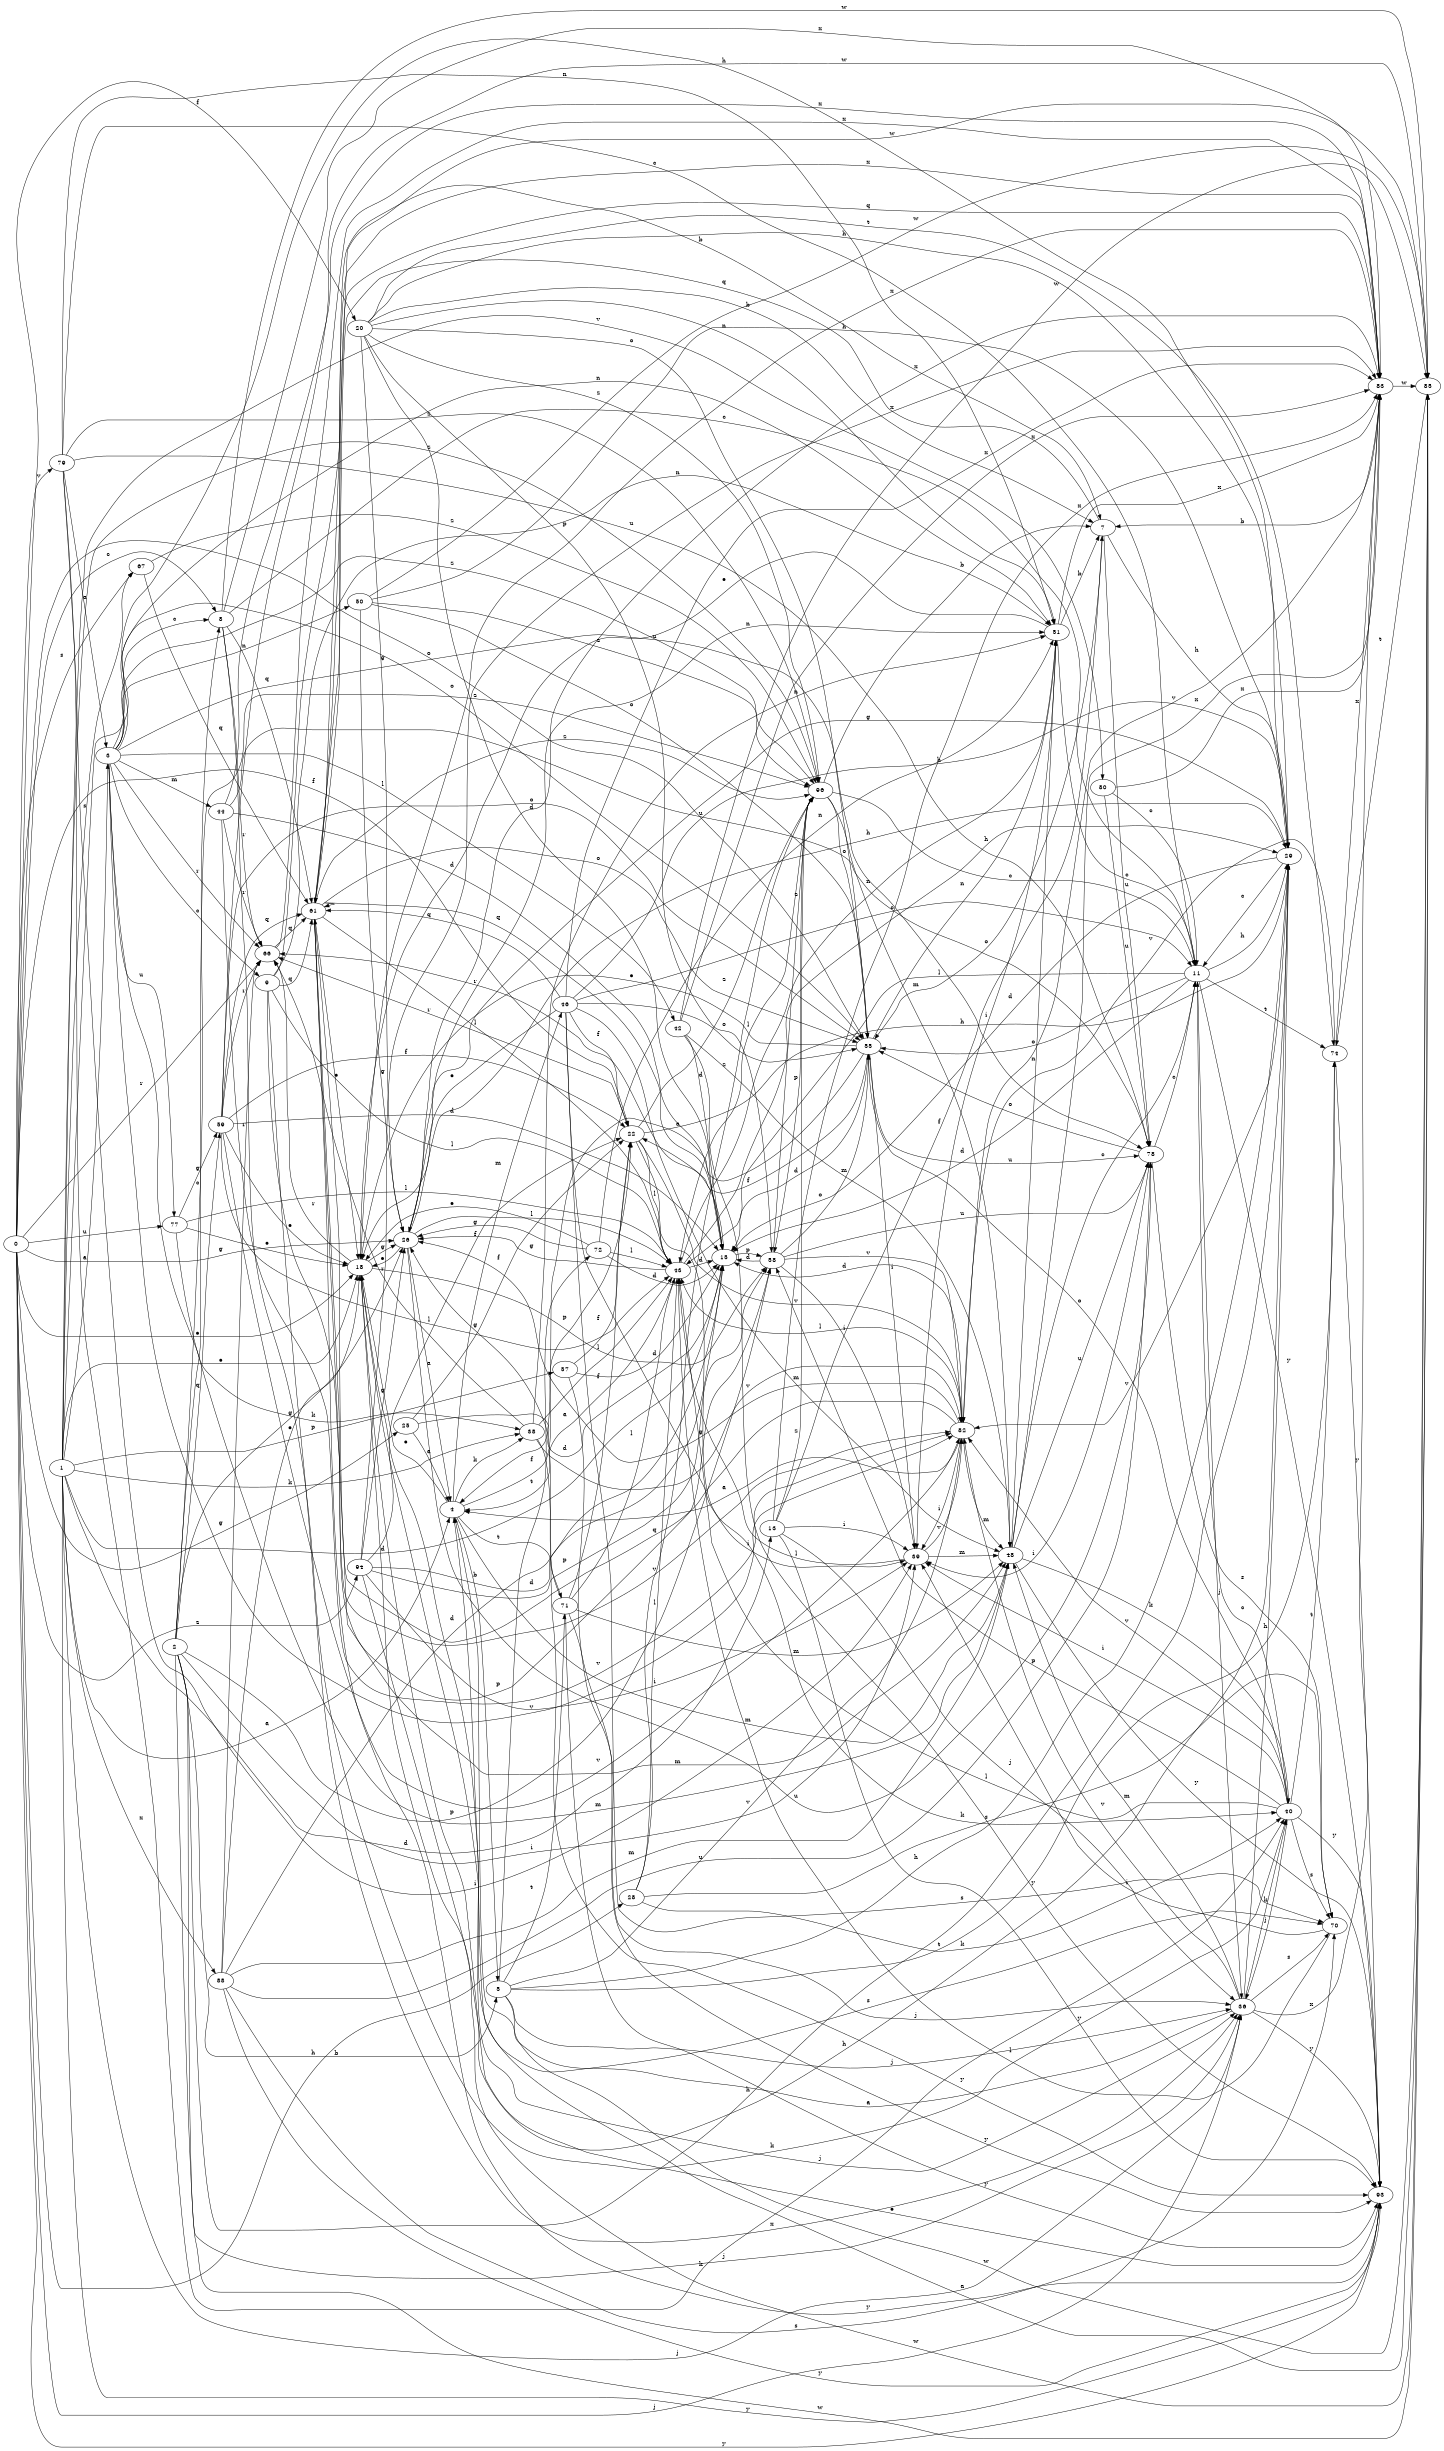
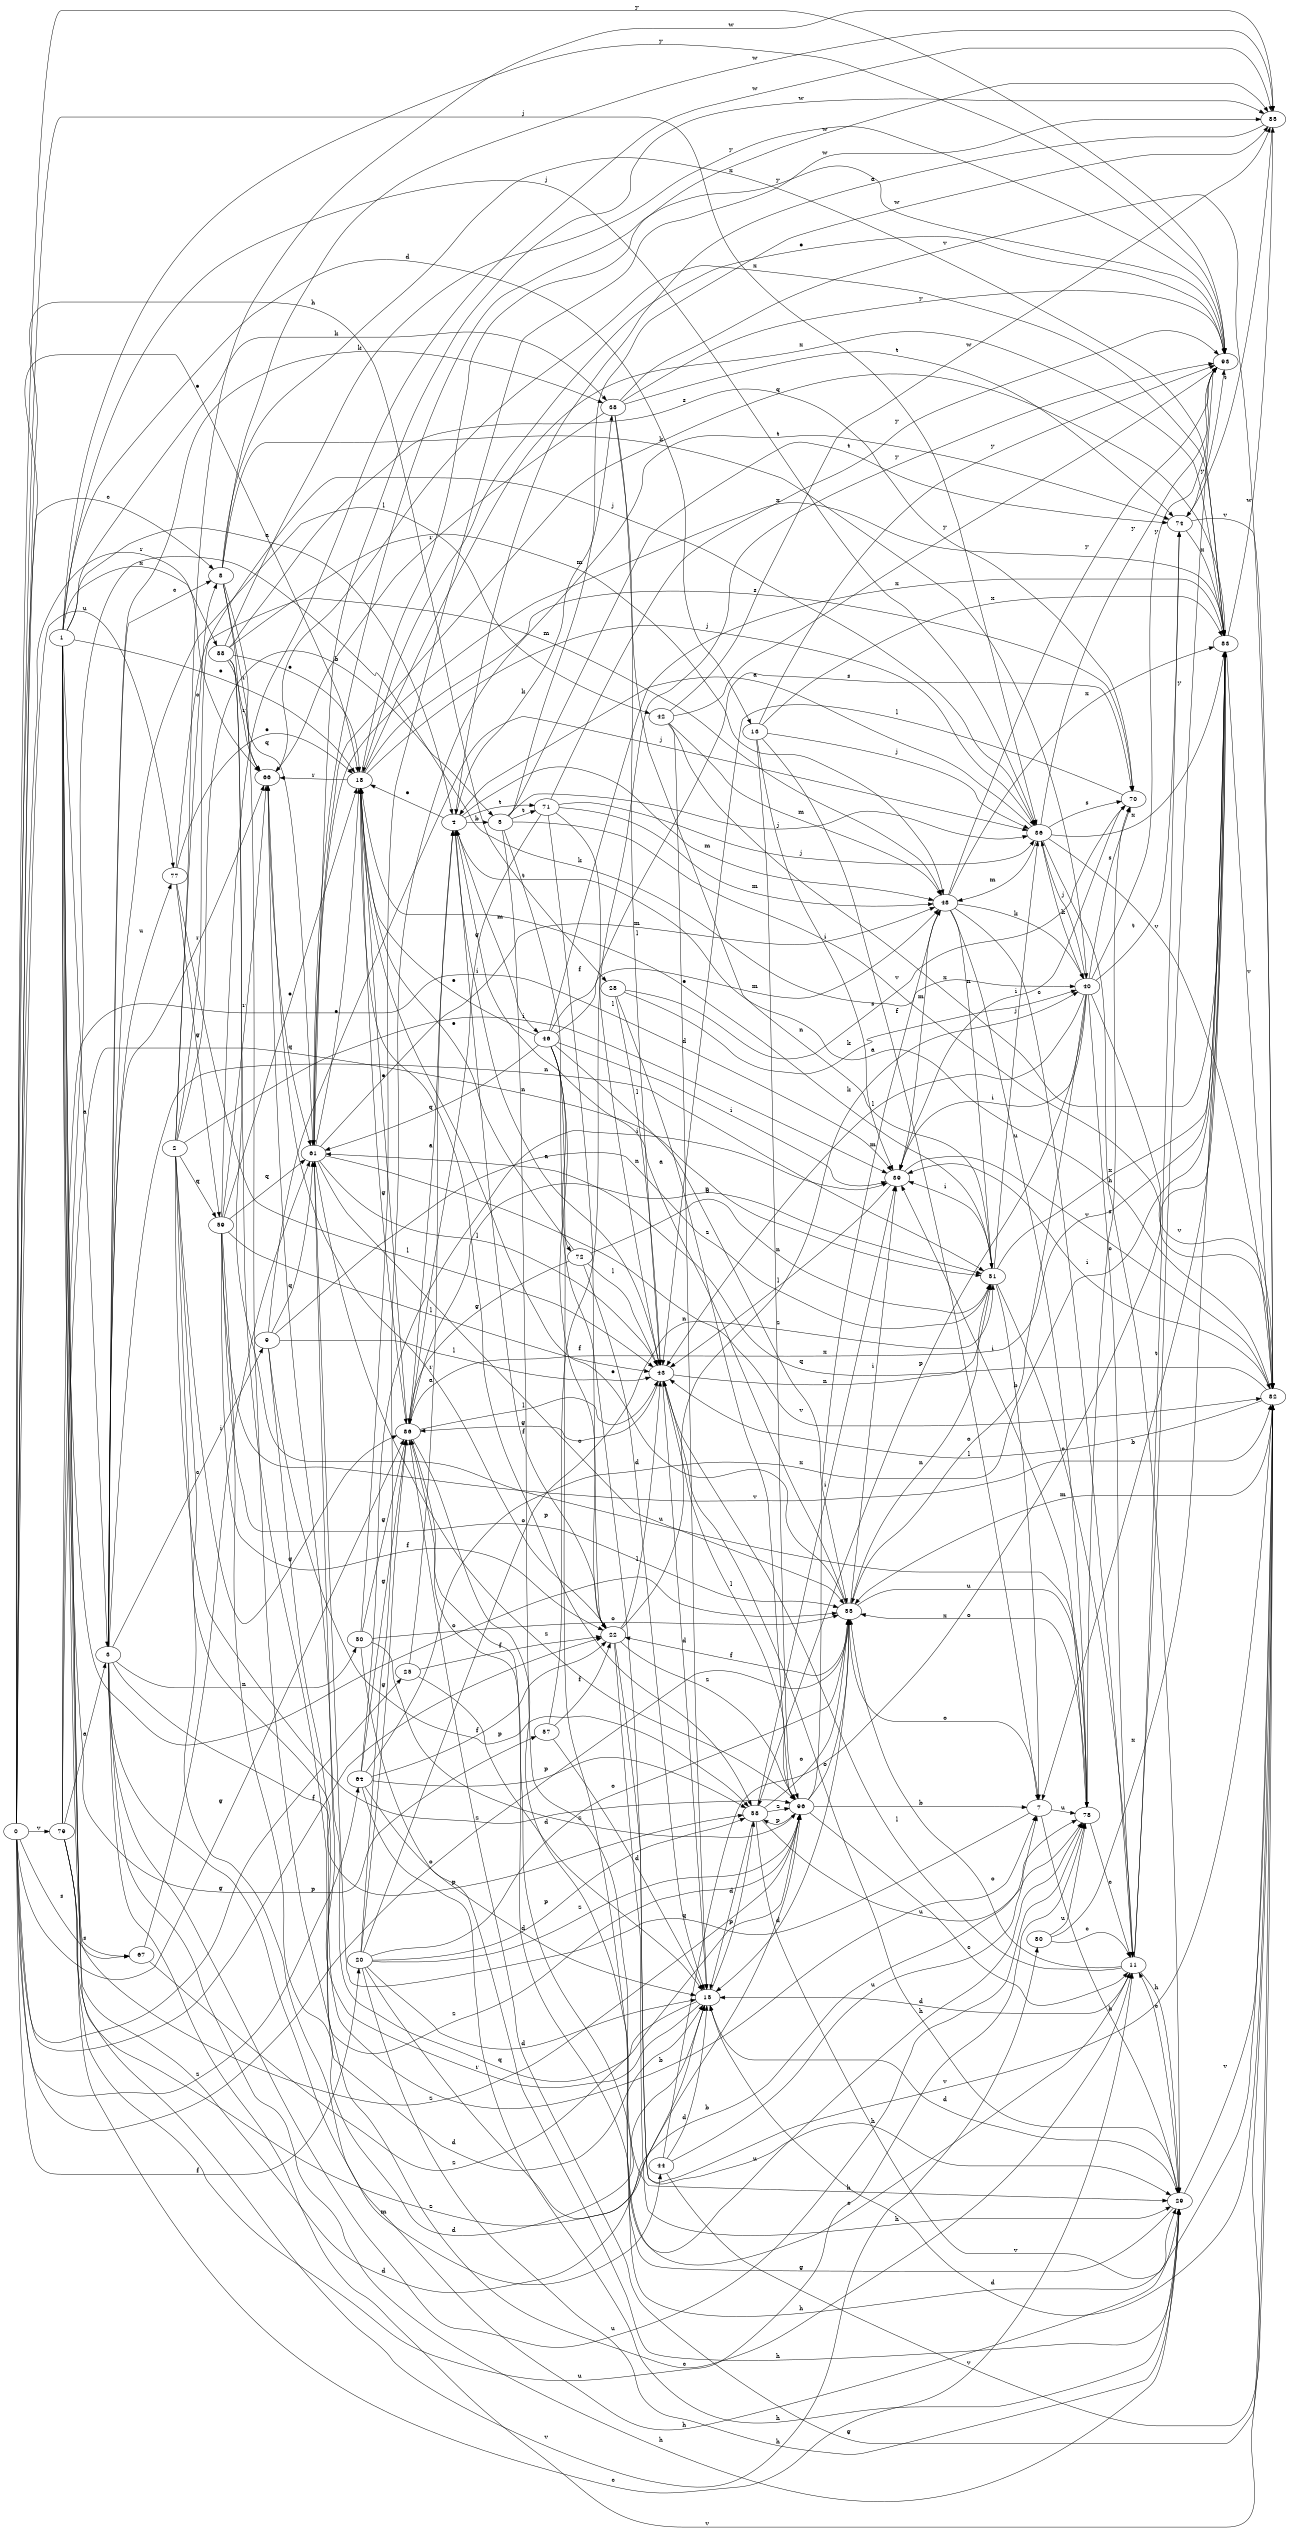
  strict digraph {
    rankdir=LR
    0
    8
    18
    20
    22
    25
-   26
+   26 [label=86]
    28
    36
    55
    66
    67
    77
    79
    93
-   94
+   94 [label=64]
    3
    38
    96
    29
    42
    9
    44
    50
    51
    78
    82
    85
    61
    11
    40
    n32 [label=83]
    58
    70
    15
    74
    7
    43
    4
    48
    n41 [label=39]
    59
    1
    13
    57
    80
    88
    5
    46
    71
    2
    72
    0 -> 8 [label=c]
    0 -> 18 [label=e]
    0 -> 20 [label=f]
    0 -> 22 [label=f]
    0 -> 25 [label=g]
    0 -> 26 [label=g]
    0 -> 28 [label=h]
    0 -> 36 [label=j]
    0 -> 55 [label=o]
    0 -> 66 [label=r]
    0 -> 67 [label=s]
    0 -> 77 [label=u]
    0 -> 79 [label=v]
    0 -> 93 [label=y]
    0 -> 94 [label=z]
    8 -> 66 [label=r]
    8 -> 85 [label=w]
    8 -> 61 [label=q]
    8 -> 11 [label=c]
    8 -> 40 [label=k]
    8 -> n32 [label=x]
    18 -> 26 [label=g]
    18 -> 36 [label=j]
    18 -> 66 [label=r]
    18 -> 85 [label=w]
    18 -> n32 [label=x]
    18 -> 58 [label=p]
    18 -> 70 [label=s]
    20 -> 26 [label=g]
    20 -> 55 [label=o]
    20 -> 96 [label=z]
    20 -> 29 [label=h]
    20 -> 51 [label=n]
    20 -> 58 [label=p]
    20 -> 15 [label=d]
    20 -> 74 [label=t]
    20 -> 7 [label=b]
    22 -> 66 [label=r]
    22 -> 96 [label=z]
    22 -> 29 [label=h]
    22 -> 82 [label=v]
    22 -> 40 [label=k]
    22 -> 43 [label=l]
    25 -> 22 [label=f]
    25 -> 15 [label=d]
    25 -> 4 [label=a]
    26 -> 18 [label=e]
    26 -> 29 [label=h]
    26 -> 51 [label=n]
    26 -> 78 [label=u]
    26 -> n32 [label=x]
    26 -> 43 [label=l]
    26 -> 4 [label=a]
    28 -> 96 [label=z]
    28 -> 40 [label=k]
    28 -> 70 [label=s]
    28 -> 43 [label=l]
    36 -> 93 [label=y]
    36 -> 29 [label=h]
    36 -> 82 [label=v]
    36 -> 40 [label=k]
    36 -> n32 [label=x]
    36 -> 70 [label=s]
    36 -> 4 [label=a]
    36 -> 48 [label=m]
    55 -> 18 [label=e]
    55 -> 22 [label=f]
    55 -> 51 [label=n]
    55 -> 78 [label=u]
    55 -> 15 [label=d]
    55 -> 4 [label=a]
    55 -> n41 [label=i]
    66 -> 61 [label=q]
    66 -> n32 [label=x]
    67 -> 96 [label=z]
-   67 -> 61 [label=q]
+   67 -> 61 [label=i]
    77 -> 18 [label=e]
    77 -> 43 [label=l]
    77 -> 48 [label=m]
    77 -> 59 [label=g]
    79 -> 3 [label=a]
    79 -> 96 [label=z]
    79 -> 51 [label=n]
    79 -> 78 [label=u]
    79 -> 11 [label=c]
    79 -> 40 [label=k]
    79 -> n41 [label=i]
    93 -> 18 [label=e]
    94 -> 22 [label=f]
    94 -> 26 [label=g]
    94 -> 29 [label=h]
    94 -> n32 [label=x]
    94 -> 58 [label=p]
    94 -> 15 [label=d]
    94 -> n41 [label=i]
    3 -> 8 [label=c]
    3 -> 66 [label=r]
    3 -> 77 [label=u]
    3 -> 38 [label=k]
    3 -> 96 [label=z]
    3 -> 29 [label=h]
    3 -> 42 [label=l]
    3 -> 9 [label=c]
    3 -> 44 [label=m]
    3 -> 50 [label=n]
    3 -> 51 [label=n]
    3 -> 78 [label=u]
    3 -> 82 [label=v]
    38 -> 66 [label=r]
    38 -> 93 [label=y]
    38 -> 51 [label=n]
    38 -> 82 [label=v]
+   38 -> 74 [label=t]
    38 -> 43 [label=l]
    96 -> 55 [label=o]
    96 -> 11 [label=c]
    96 -> 58 [label=p]
    96 -> 7 [label=b]
    96 -> 43 [label=l]
    96 -> 48 [label=m]
    29 -> 26 [label=g]
    29 -> 82 [label=v]
    29 -> 11 [label=c]
    29 -> 15 [label=d]
    42 -> 93 [label=y]
    42 -> 85 [label=w]
    42 -> n32 [label=x]
    42 -> 15 [label=d]
    42 -> 48 [label=m]
-   9 -> 36 [label=x]
+   9 -> 36 [label=j]
    9 -> 51 [label=n]
    9 -> 61 [label=q]
    9 -> 58 [label=p]
    9 -> 7 [label=b]
    9 -> 43 [label=l]
-   44 -> 66 [label=r]
    44 -> 78 [label=u]
    44 -> 82 [label=v]
    44 -> n32 [label=x]
    44 -> 15 [label=d]
    50 -> 26 [label=g]
    50 -> 55 [label=o]
    50 -> 96 [label=z]
    50 -> 29 [label=h]
    50 -> 85 [label=w]
    51 -> 18 [label=e]
-   11 -> 36 [label=j]
+   51 -> 36 [label=j]
    51 -> 11 [label=c]
    51 -> n32 [label=x]
    51 -> 7 [label=b]
    51 -> n41 [label=i]
    78 -> 55 [label=o]
    78 -> 11 [label=c]
    78 -> 70 [label=s]
    78 -> n41 [label=i]
    82 -> 26 [label=g]
    82 -> 61 [label=q]
    82 -> 15 [label=d]
    82 -> 43 [label=l]
    82 -> 4 [label=a]
-   82 -> 48 [label=m]
+   82 -> 55 [label=m]
    82 -> n41 [label=i]
    85 -> 74 [label=t]
    85 -> 4 [label=a]
    61 -> 18 [label=e]
    61 -> 55 [label=o]
    61 -> 93 [label=y]
    61 -> 96 [label=z]
    61 -> 82 [label=v]
    61 -> 85 [label=w]
    61 -> n32 [label=x]
    61 -> 43 [label=l]
    61 -> 48 [label=m]
    11 -> 55 [label=o]
    11 -> 93 [label=y]
    11 -> 29 [label=h]
    11 -> 15 [label=d]
    11 -> 74 [label=t]
    11 -> 43 [label=l]
    40 -> 36 [label=j]
    40 -> 55 [label=o]
    40 -> 93 [label=y]
    40 -> 82 [label=v]
    40 -> 11 [label=c]
    40 -> 58 [label=p]
    40 -> 70 [label=s]
    40 -> 74 [label=t]
    40 -> 43 [label=l]
    40 -> n41 [label=i]
    n32 -> 82 [label=v]
    n32 -> 85 [label=w]
    n32 -> 61 [label=q]
    n32 -> 7 [label=b]
    58 -> 55 [label=o]
    58 -> 96 [label=z]
    58 -> 78 [label=u]
    58 -> 82 [label=v]
    58 -> 15 [label=d]
    58 -> n41 [label=i]
    70 -> 43 [label=l]
    70 -> n41 [label=i]
    15 -> 66 [label=r]
    15 -> 61 [label=q]
    15 -> 58 [label=p]
    74 -> 93 [label=y]
    74 -> 82 [label=v]
    74 -> n32 [label=x]
    7 -> 55 [label=o]
    7 -> 29 [label=h]
    7 -> 78 [label=u]
    7 -> 61 [label=q]
    43 -> 26 [label=g]
    43 -> 29 [label=h]
    43 -> 51 [label=n]
    43 -> 15 [label=d]
    43 -> 4 [label=a]
    4 -> 18 [label=e]
    4 -> 22 [label=f]
    4 -> 38 [label=k]
    4 -> 48 [label=m]
    4 -> 5 [label=b]
    4 -> 46 [label=m]
    4 -> 71 [label=t]
    48 -> 93 [label=y]
    48 -> 51 [label=n]
    48 -> 78 [label=u]
    48 -> 11 [label=c]
    48 -> 40 [label=k]
    48 -> n32 [label=x]
    n41 -> 82 [label=v]
    n41 -> 43 [label=l]
    n41 -> 48 [label=m]
    59 -> 18 [label=e]
    59 -> 22 [label=f]
    59 -> 55 [label=o]
    59 -> 66 [label=r]
    59 -> 82 [label=v]
    59 -> 85 [label=w]
    59 -> 61 [label=q]
    59 -> 15 [label=d]
    59 -> 43 [label=l]
    1 -> 18 [label=e]
    1 -> 36 [label=j]
    1 -> 55 [label=o]
    1 -> 67 [label=s]
    1 -> 93 [label=y]
    1 -> 3 [label=a]
    1 -> 38 [label=k]
    1 -> 96 [label=z]
    1 -> 15 [label=d]
    1 -> 4 [label=a]
    1 -> 13 [label=d]
    1 -> 57 [label=p]
    1 -> 80 [label=v]
    1 -> 88 [label=x]
    13 -> 36 [label=j]
    13 -> 93 [label=y]
    13 -> 96 [label=z]
    13 -> n32 [label=x]
    13 -> 7 [label=f]
    13 -> n41 [label=i]
    57 -> 22 [label=f]
    57 -> 93 [label=y]
    57 -> 15 [label=d]
    80 -> 78 [label=u]
    80 -> 11 [label=c]
    80 -> n32 [label=x]
    88 -> 18 [label=e]
    88 -> 66 [label=r]
    88 -> 93 [label=y]
    88 -> 78 [label=u]
    88 -> 70 [label=s]
    88 -> 15 [label=d]
    88 -> 48 [label=m]
    5 -> 36 [label=j]
    5 -> 29 [label=h]
    5 -> 82 [label=v]
    5 -> 85 [label=w]
    5 -> 74 [label=t]
    5 -> 71 [label=t]
    5 -> 72 [label=t]
    46 -> 18 [label=e]
    46 -> 22 [label=f]
    46 -> 55 [label=o]
    46 -> 29 [label=h]
    46 -> 61 [label=q]
    46 -> 11 [label=c]
    46 -> n32 [label=x]
    46 -> 70 [label=s]
    46 -> 48 [label=m]
    46 -> n41 [label=i]
    71 -> 22 [label=f]
    71 -> 26 [label=g]
    71 -> 36 [label=j]
    71 -> 93 [label=y]
    71 -> 43 [label=l]
    71 -> 48 [label=m]
    2 -> 8 [label=c]
    2 -> 26 [label=g]
    2 -> 36 [label=j]
    2 -> 96 [label=z]
    2 -> 29 [label=h]
    2 -> 85 [label=w]
    2 -> 58 [label=p]
    2 -> n41 [label=i]
    2 -> 59 [label=q]
    2 -> 5 [label=b]
    72 -> 18 [label=e]
    72 -> 26 [label=g]
    72 -> 51 [label=n]
    72 -> 15 [label=d]
    72 -> 43 [label=l]
  }
